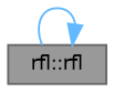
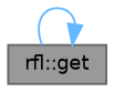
  digraph {
    rankdir=LR
-   n1 [color=gray40 fillcolor=grey60 fontcolor=black fontname=Helvetica fontsize=10 height=0.2 label="rfl::rfl" shape=box style=filled width=0.4]
+   n1 [color=gray40 fillcolor=grey60 fontcolor=black fontname=Helvetica fontsize=10 height=0.2 label="rfl::get" shape=box style=filled width=0.4]
    n1 -> n1 [color=steelblue1 fontname=Helvetica fontsize=10 labelfontname=Helvetica labelfontsize=10 style=solid]
  }
